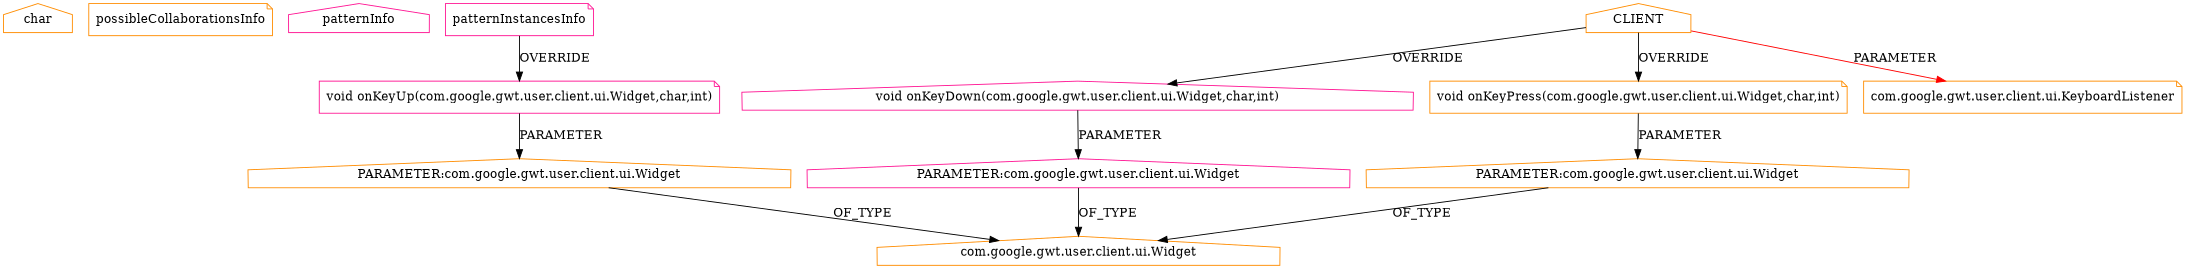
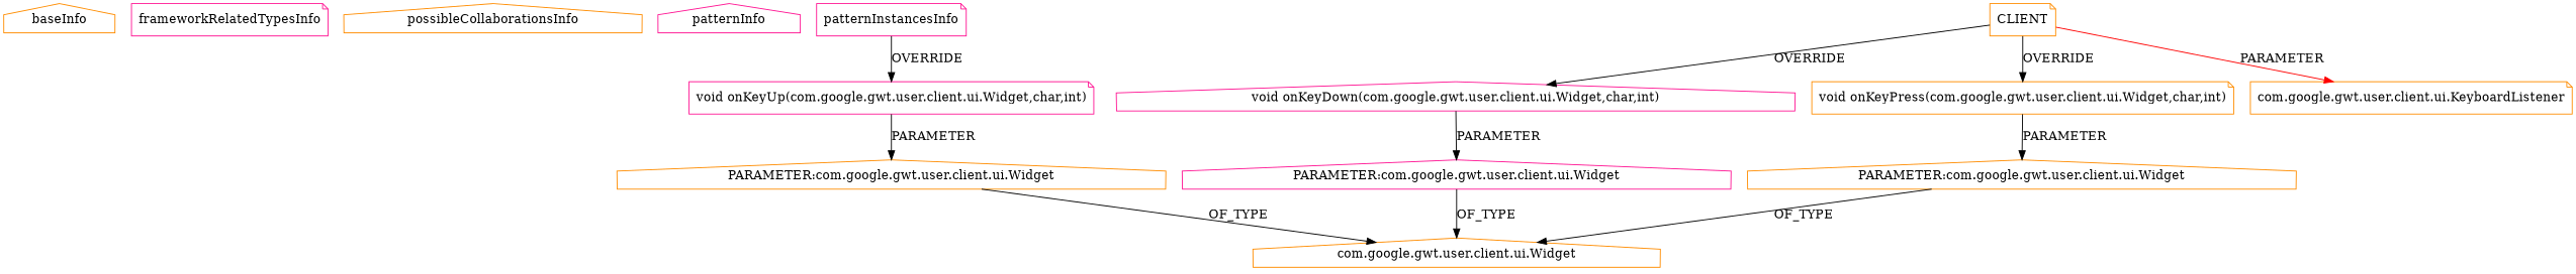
  digraph {
    node [color=darkorange shape=house isFrameworkType=false]
-   baseInfo [category=pattern graphId=177 isAnonymous=false possibleRelation=false label=char isFrameworkType=""]
-   possibleCollaborationsInfo [shape=note isFrameworkType=""]
+   baseInfo [category=pattern graphId=177 isAnonymous=false possibleRelation=false isFrameworkType=""]
+   frameworkRelatedTypesInfo [0="com.google.gwt.user.client.ui.KeyboardListener" color=deeppink shape=note isFrameworkType=""]
+   possibleCollaborationsInfo [isFrameworkType=""]
    patternInfo [color=deeppink frequency=2.0 patternRootClient=0 isFrameworkType=""]
    patternInstancesInfo [0="hmiguellima-ugat~/hmiguellima-ugat/ugat-master/src/org/ucp/gwt/widgets/AutoCompleteTextBox.java~AutoCompleteTextBox~2968" 1="hmiguellima-ugat~/hmiguellima-ugat/ugat-master/src/org/ucp/gwt/widgets/DefaultTableCellEditor.java~DefaultKeyboardListener~2979" color=deeppink shape=note isFrameworkType=""]
    n6 [color=deeppink label="void onKeyUp(com.google.gwt.user.client.ui.Widget,char,int)" shape=note vertexType=OVERRIDING_METHOD_DECLARATION]
    n7 [label="PARAMETER:com.google.gwt.user.client.ui.Widget" vertexType=PARAMETER_DECLARATION]
    n8 [label="com.google.gwt.user.client.ui.Widget" vertexType=FRAMEWORK_CLASS_TYPE]
-   n9 [label=CLIENT vertexType=ROOT_CLIENT_CLASS_DECLARATION]
+   n9 [label=CLIENT shape=note vertexType=ROOT_CLIENT_CLASS_DECLARATION]
    n10 [color=deeppink label="void onKeyDown(com.google.gwt.user.client.ui.Widget,char,int)" vertexType=OVERRIDING_METHOD_DECLARATION]
    n11 [label="void onKeyPress(com.google.gwt.user.client.ui.Widget,char,int)" shape=note vertexType=OVERRIDING_METHOD_DECLARATION]
    n12 [label="com.google.gwt.user.client.ui.KeyboardListener" shape=note vertexType=FRAMEWORK_INTERFACE_TYPE]
    n13 [color=deeppink label="PARAMETER:com.google.gwt.user.client.ui.Widget" vertexType=PARAMETER_DECLARATION]
    n14 [label="PARAMETER:com.google.gwt.user.client.ui.Widget" vertexType=PARAMETER_DECLARATION]
    patternInstancesInfo -> n6 [label=OVERRIDE]
    n6 -> n7 [label=PARAMETER]
    n7 -> n8 [label=OF_TYPE]
    n9 -> n10 [label=OVERRIDE]
    n9 -> n11 [label=OVERRIDE]
    n9 -> n12 [color=red label=PARAMETER]
    n10 -> n13 [label=PARAMETER]
    n11 -> n14 [label=PARAMETER]
    n13 -> n8 [label=OF_TYPE]
    n14 -> n8 [label=OF_TYPE]
  }
